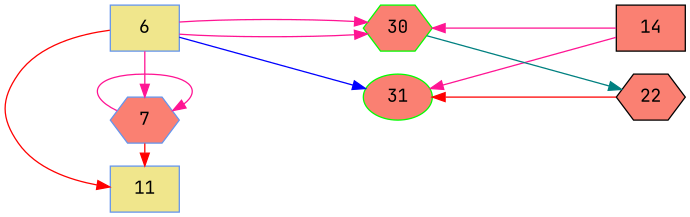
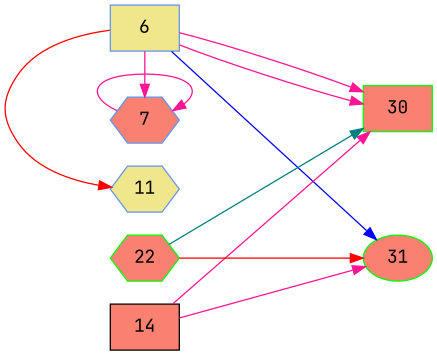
  digraph {
    fontname="JetBrains Mono"
    rankdir=LR
    ranksep=2.0
    node [color=cornflowerblue fillcolor=salmon fontname="JetBrains Mono" shape=box style=filled]
    edge [color=deeppink fontname="JetBrains Mono"]
    6 [fillcolor=khaki]
    7 [shape=hexagon]
-   11 [fillcolor=khaki]
+   11 [fillcolor=khaki shape=hexagon]
    14 [color=black]
-   22 [color=black shape=hexagon]
-   30 [color=green shape=hexagon]
+   22 [color=green shape=hexagon]
+   30 [color=green]
    31 [color=green shape=ellipse]
    subgraph sub_1 {
      rank=same
      6
      7
      11
    }
    subgraph sub_2 {
      rank=same
      14
      22
    }
    subgraph sub_3 {
      rank=same
      30
      31
    }
    6 -> 7
    6 -> 11 [color=red]
    6 -> 30
    6 -> 30
    6 -> 31 [color=blue]
    7 -> 7
-   7 -> 11 [color=red]
    14 -> 30
    14 -> 31
-   30 -> 22 [color=teal]
+   22 -> 30 [color=teal]
    22 -> 31 [color=red]
  }
